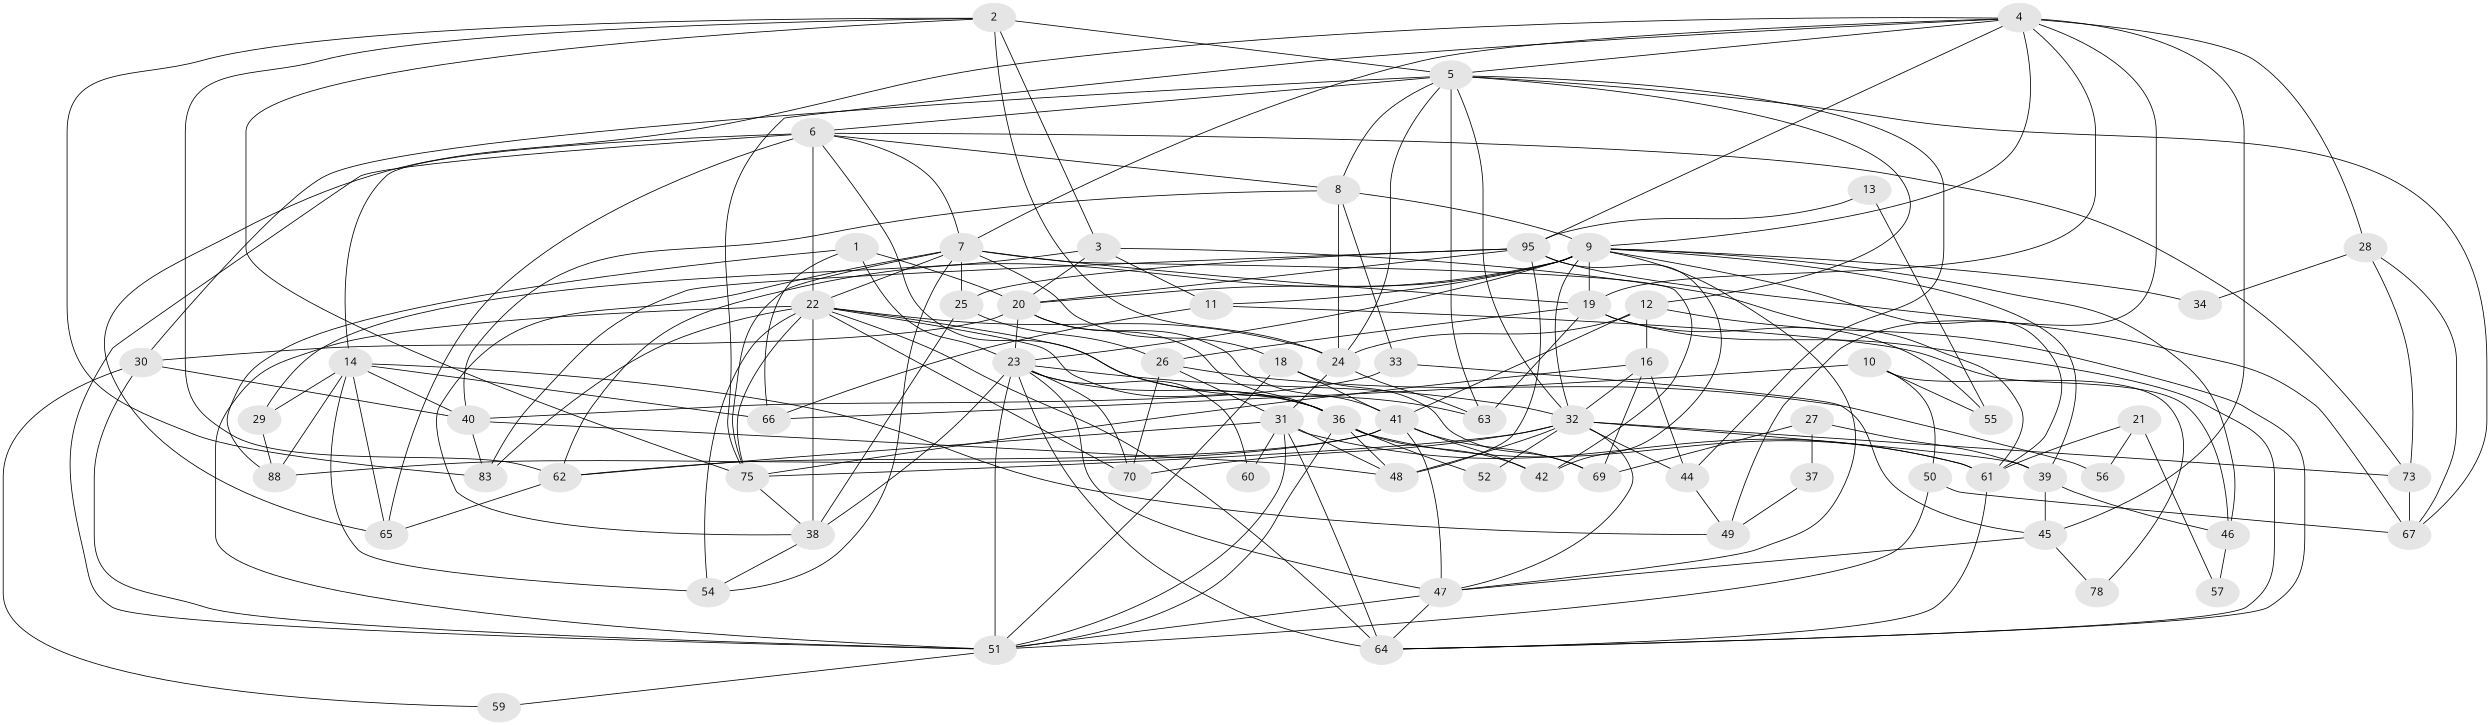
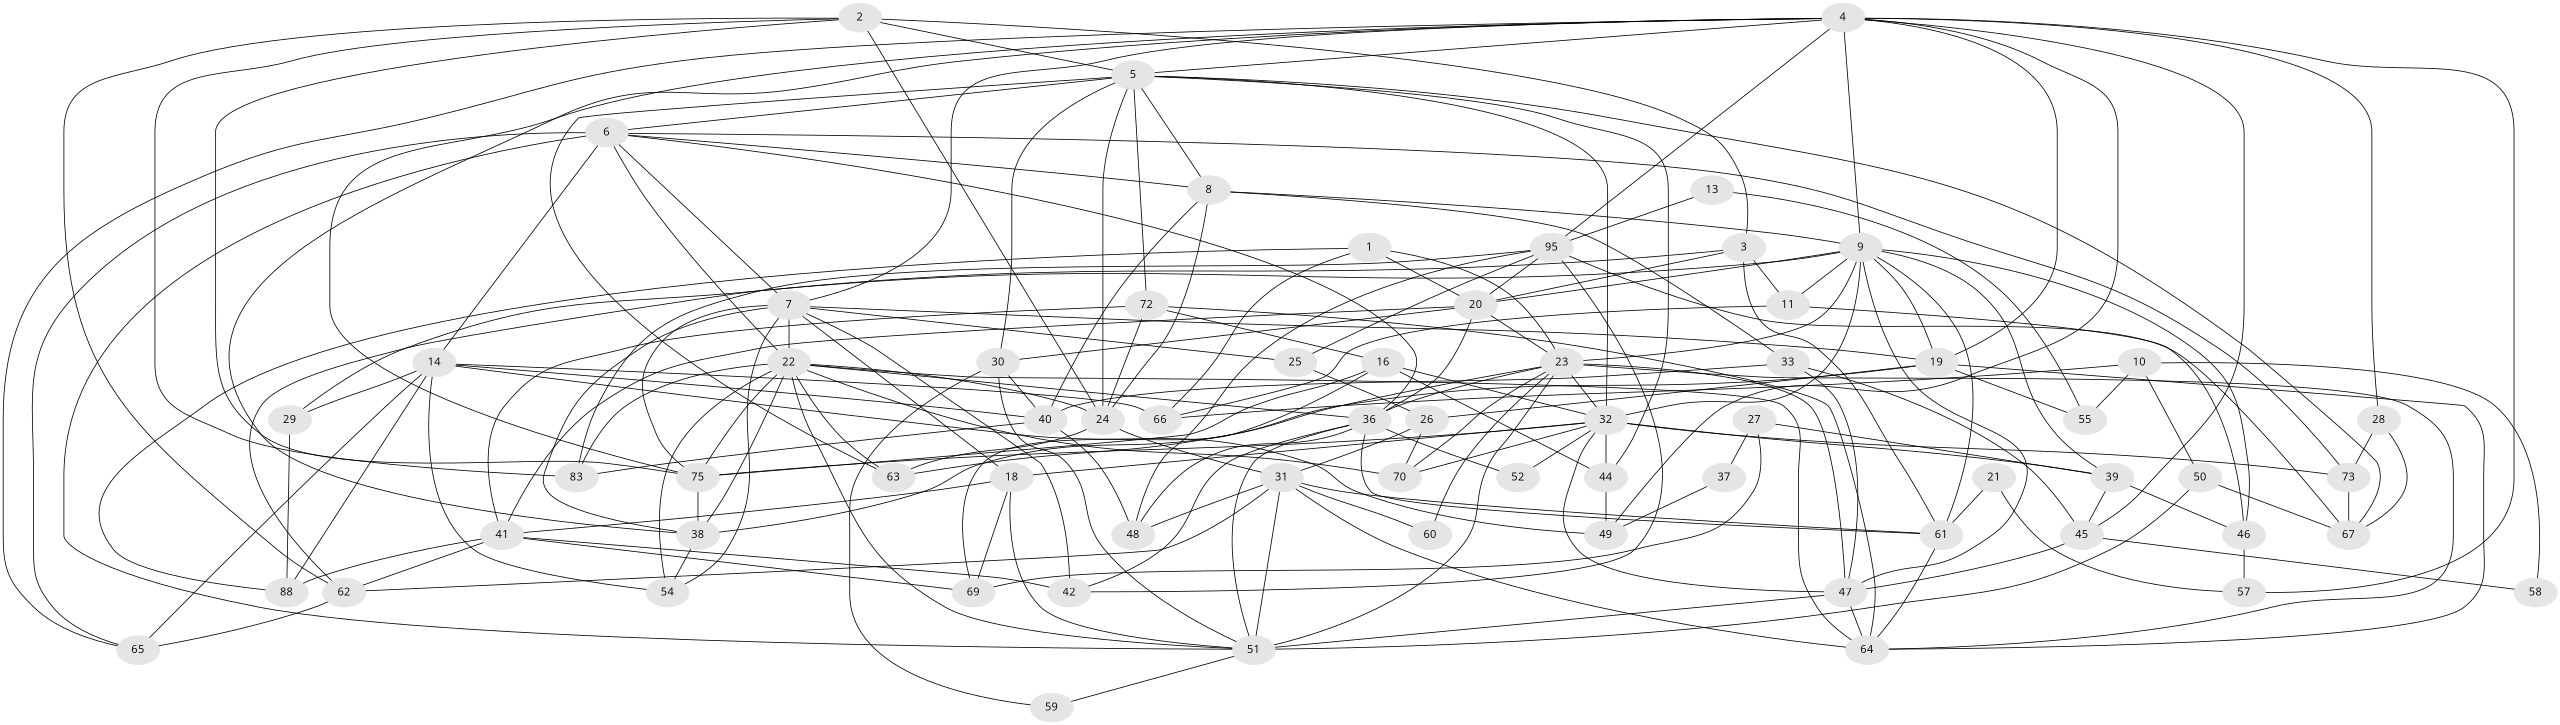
  graph {
    fontname="Open Sans"
    node [color=gray90 fontname="Open Sans" style=filled]
    edge [fontname="Open Sans" weight=1.0]
    1
    20
    23
    66
    n5 [label=88]
    30
    36
    41
    32
    38
    51
    47
    64
    70
    60
    2
    3
    5
    24
    n20 [label=75]
    n21 [label=83]
    62
    11
    29
    61
    6
    8
-   12
+   12 [label=72]
    44
    63
    67
    31
    n33 [label=73]
    39
    48
    52
    65
    46
    4
    7
    9
    n42 [label=95]
    19
    28
    45
    49
    57
    22
    18
    25
    42
    54
-   34
    55
    26
-   58 [label=78]
+   58
    14
    33
    40
    16
    59
    69
    10
    50
    13
-   56
    21
    27
    37
    1 -- 20
    1 -- 23
    1 -- 66
    1 -- n5
    20 -- 23
    20 -- 30
    20 -- 36
    20 -- 41
    23 -- 36
    23 -- 32
    23 -- 38
    23 -- 51 [weight=3.0]
    23 -- 47
    23 -- 64
    23 -- 70
    23 -- 60
    30 -- 51
    30 -- 40
    30 -- 59
    36 -- 51
    36 -- 61
    36 -- 48
    36 -- 52
    36 -- 42
    41 -- n5
-   41 -- 47
+   33 -- 47
    41 -- 62
    41 -- 42
    41 -- 69
    32 -- 47
    32 -- 70
    32 -- n20 [weight=2.0]
    32 -- 44 [weight=2.0]
    32 -- n33
    32 -- 39
-   32 -- 48
+   32 -- 18
    32 -- 52
    38 -- 54
    51 -- 59
    47 -- 51
    47 -- 64
    2 -- 3
    2 -- 5
    2 -- 24 [weight=2.0]
    2 -- n20
    2 -- n21
    2 -- 62
    3 -- 20
    3 -- 11
    3 -- 29
    3 -- 61
    5 -- 30
    5 -- 32
    5 -- 24
    5 -- 6
    5 -- 8
    5 -- 12
    5 -- 44
    5 -- 63
    5 -- 67
    24 -- 63
    24 -- 31
    n20 -- 38
    62 -- 65
    11 -- 66
    11 -- 46
    29 -- n5
    61 -- 64
    6 -- 36
    6 -- 51
    6 -- 8
    6 -- n33
    6 -- 65
    6 -- 7
    6 -- 22 [weight=2.0]
    6 -- 14 [weight=2.0]
    8 -- 24
    8 -- 9
    8 -- 33
    8 -- 40
    12 -- 41
    12 -- 64
    12 -- 24
    12 -- 16
    44 -- 49
    31 -- 51
    31 -- 64 [weight=2.0]
    31 -- 60
    31 -- 62
    31 -- 61
    31 -- 48
    n33 -- 67
    39 -- 46
    39 -- 45
    46 -- 57
-   25 -- 38
+   4 -- 38
    4 -- 5
    4 -- n20
    4 -- 65
    4 -- 7
    4 -- 9
    4 -- n42
    4 -- 19
    4 -- 28
    4 -- 45
    4 -- 49
+   4 -- 57
    7 -- 38
    7 -- n20
    7 -- 19
    7 -- 22 [weight=2.0]
    7 -- 18
    7 -- 25
    7 -- 42
    7 -- 54
    9 -- 20
    9 -- 23
    9 -- 32
    9 -- 47
    9 -- 62
    9 -- 11
    9 -- 61
    9 -- 39
    9 -- 46
    9 -- 19
-   9 -- 34
    n42 -- 20
    n42 -- n21
    n42 -- 67
    n42 -- 48
    n42 -- 25
    n42 -- 42
    19 -- 64
    19 -- 63
    19 -- 55
    19 -- 26
    28 -- 67
    28 -- n33
-   28 -- 34
    45 -- 47
    45 -- 58
    22 -- 36
    22 -- 38 [weight=2.0]
    22 -- 51
    22 -- 64
    22 -- 70
    22 -- 24 [weight=2.0]
    22 -- n20
    22 -- n21
    22 -- 63
    22 -- 54
    18 -- 41
    18 -- 51
    18 -- 69
    25 -- 26
    26 -- 70
    26 -- 31
-   26 -- 56
    14 -- 66
    14 -- n5
    14 -- 29
    14 -- 65
    14 -- 49
    14 -- 54
    14 -- 40
    33 -- 45
    33 -- 40
    40 -- n21
    40 -- 48
    16 -- 32
    16 -- n20
    16 -- 44
    16 -- 69
    10 -- 66
    10 -- 55
    10 -- 58
    10 -- 50
    50 -- 51
    50 -- 67
    13 -- n42
    13 -- 55
    21 -- 61
    21 -- 57
-   21 -- 56
    27 -- 39
    27 -- 69
    27 -- 37
    37 -- 49
  }
